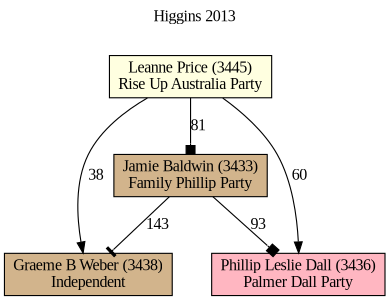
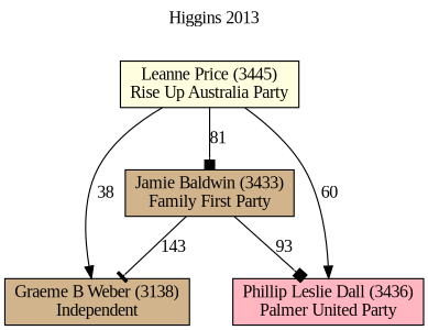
  digraph {
    fontname="Liberation Serif"
    label="Higgins 2013"
    labelloc=t
    mclimit=10
    node [fillcolor=tan fontname="Liberation Serif" shape=box style=filled]
    edge [arrowhead=box fontname="Liberation Serif"]
-   n1 [label="Graeme B Weber (3438)\nIndependent"]
-   n2 [fillcolor=lightpink label="Phillip Leslie Dall (3436)\nPalmer Dall Party"]
-   n3 [label="Jamie Baldwin (3433)\nFamily Phillip Party"]
+   n1 [label="Graeme B Weber (3138)\nIndependent"]
+   n2 [fillcolor=lightpink label="Phillip Leslie Dall (3436)\nPalmer United Party"]
+   n3 [label="Jamie Baldwin (3433)\nFamily First Party"]
    n4 [fillcolor=lightyellow label="Leanne Price (3445)\nRise Up Australia Party"]
    n3 -> n1 [arrowhead=tee label=143]
    n3 -> n2 [label=93]
    n4 -> n1 [arrowhead=normal label=38]
    n4 -> n2 [arrowhead=normal label=60]
    n4 -> n3 [label=81]
  }
